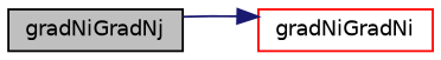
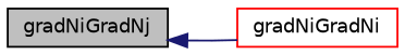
  digraph {
    rankdir=LR
    node [fontname=Helvetica fontsize=10 shape=record]
    n1 [color=black fillcolor=grey75 fontcolor=black height=0.2 label=gradNiGradNj style=filled width=0.4]
    n2 [color=red height=0.2 label=gradNiGradNi width=0.4]
-   n2 -> n1 [color=midnightblue dir=back fontname=Helvetica fontsize=10 labelfontname=Helvetica labelfontsize=10 style=solid]
+   n1 -> n2 [color=midnightblue dir=back fontname=Helvetica fontsize=10 labelfontname=Helvetica labelfontsize=10 style=solid]
  }
